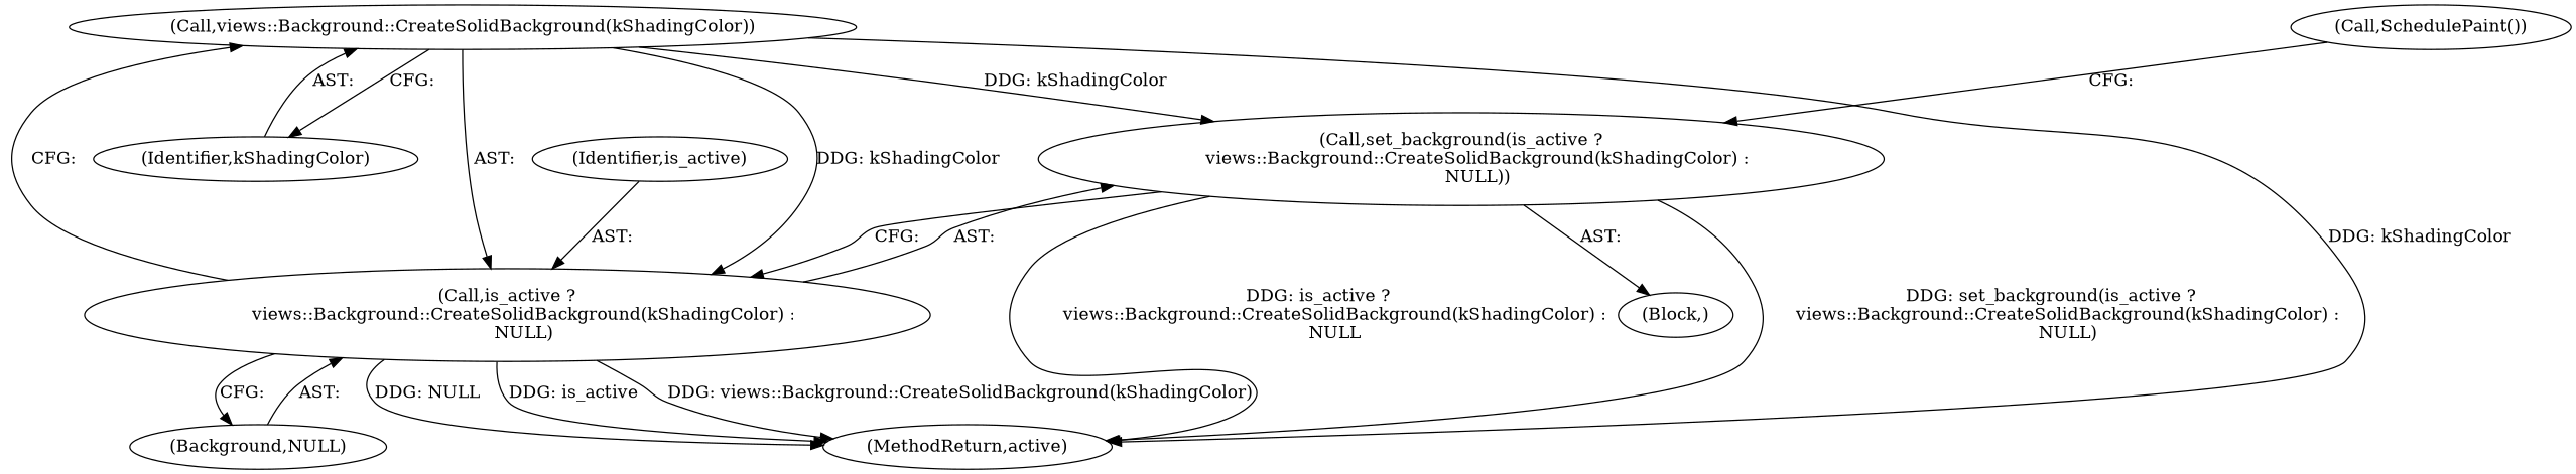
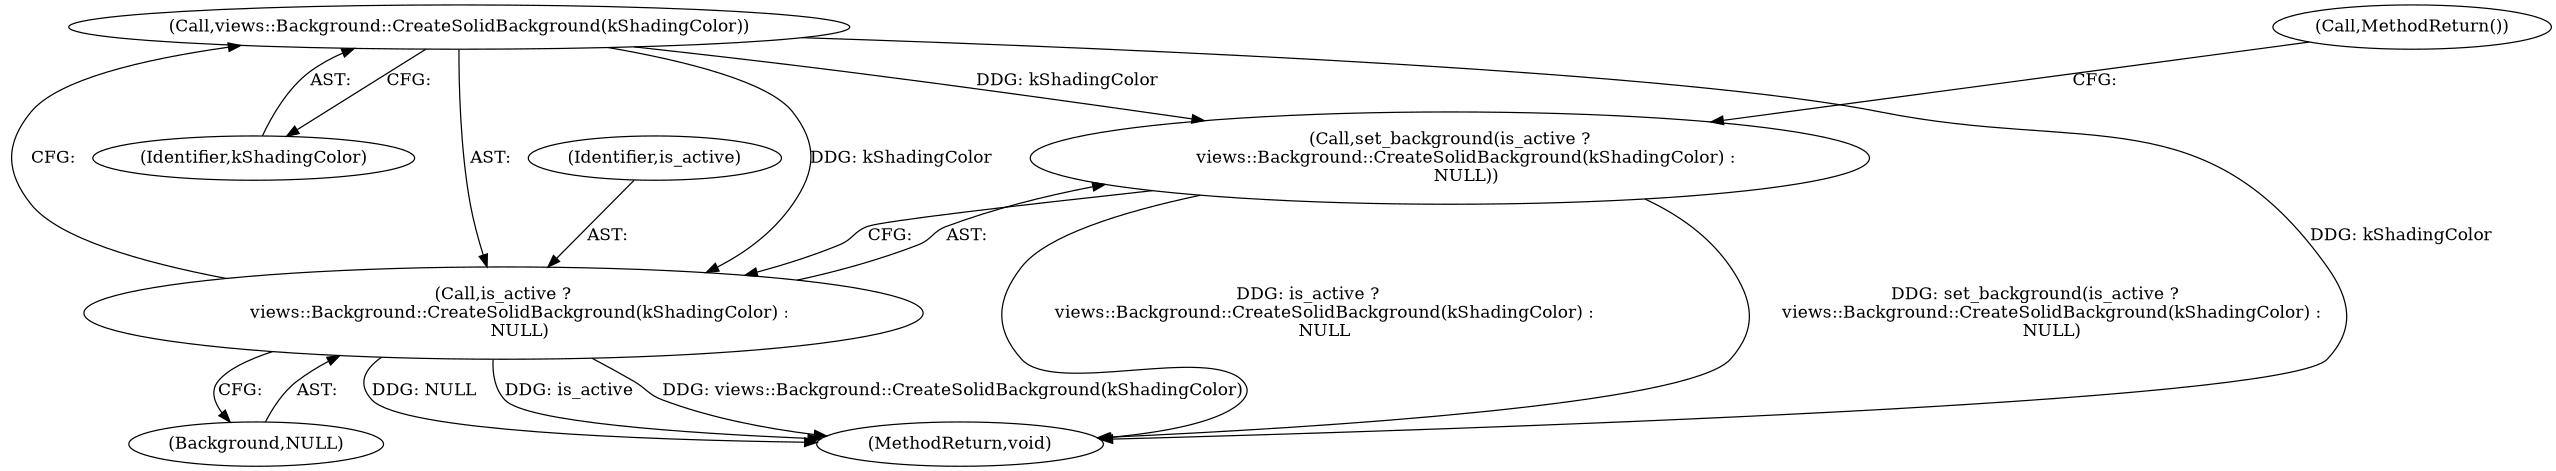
  digraph {
    n1 [label="(Call,views::Background::CreateSolidBackground(kShadingColor))"]
    n2 [label="(Call,set_background(is_active ?\n      views::Background::CreateSolidBackground(kShadingColor) :\n      NULL))"]
    n3 [label="(Call,is_active ?\n      views::Background::CreateSolidBackground(kShadingColor) :\n      NULL)"]
    n4 [label="(Identifier,kShadingColor)"]
-   n5 [label="(MethodReturn,active)"]
-   n6 [label="(Block,)"]
+   n5 [label="(MethodReturn,void)"]
    n7 [label="(Background,NULL)"]
    n8 [label="(Identifier,is_active)"]
-   n9 [label="(Call,SchedulePaint())"]
+   n9 [label="(Call,MethodReturn())"]
    n1 -> n2 [label="DDG: kShadingColor"]
    n1 -> n3 [label="AST: "]
    n1 -> n3 [label="DDG: kShadingColor"]
    n1 -> n4 [label="CFG: "]
    n1 -> n5 [label="DDG: kShadingColor"]
    n2 -> n3 [label="CFG: "]
    n2 -> n5 [label="DDG: is_active ?\n      views::Background::CreateSolidBackground(kShadingColor) :\n      NULL"]
    n2 -> n5 [label="DDG: set_background(is_active ?\n      views::Background::CreateSolidBackground(kShadingColor) :\n      NULL)"]
-   n2 -> n6 [label="AST: "]
    n3 -> n1 [label="CFG: "]
    n3 -> n2 [label="AST: "]
    n3 -> n5 [label="DDG: NULL"]
    n3 -> n5 [label="DDG: is_active"]
    n3 -> n5 [label="DDG: views::Background::CreateSolidBackground(kShadingColor)"]
    n3 -> n7 [label="CFG: "]
    n4 -> n1 [label="AST: "]
    n7 -> n3 [label="AST: "]
    n8 -> n3 [label="AST: "]
    n9 -> n2 [label="CFG: "]
  }
